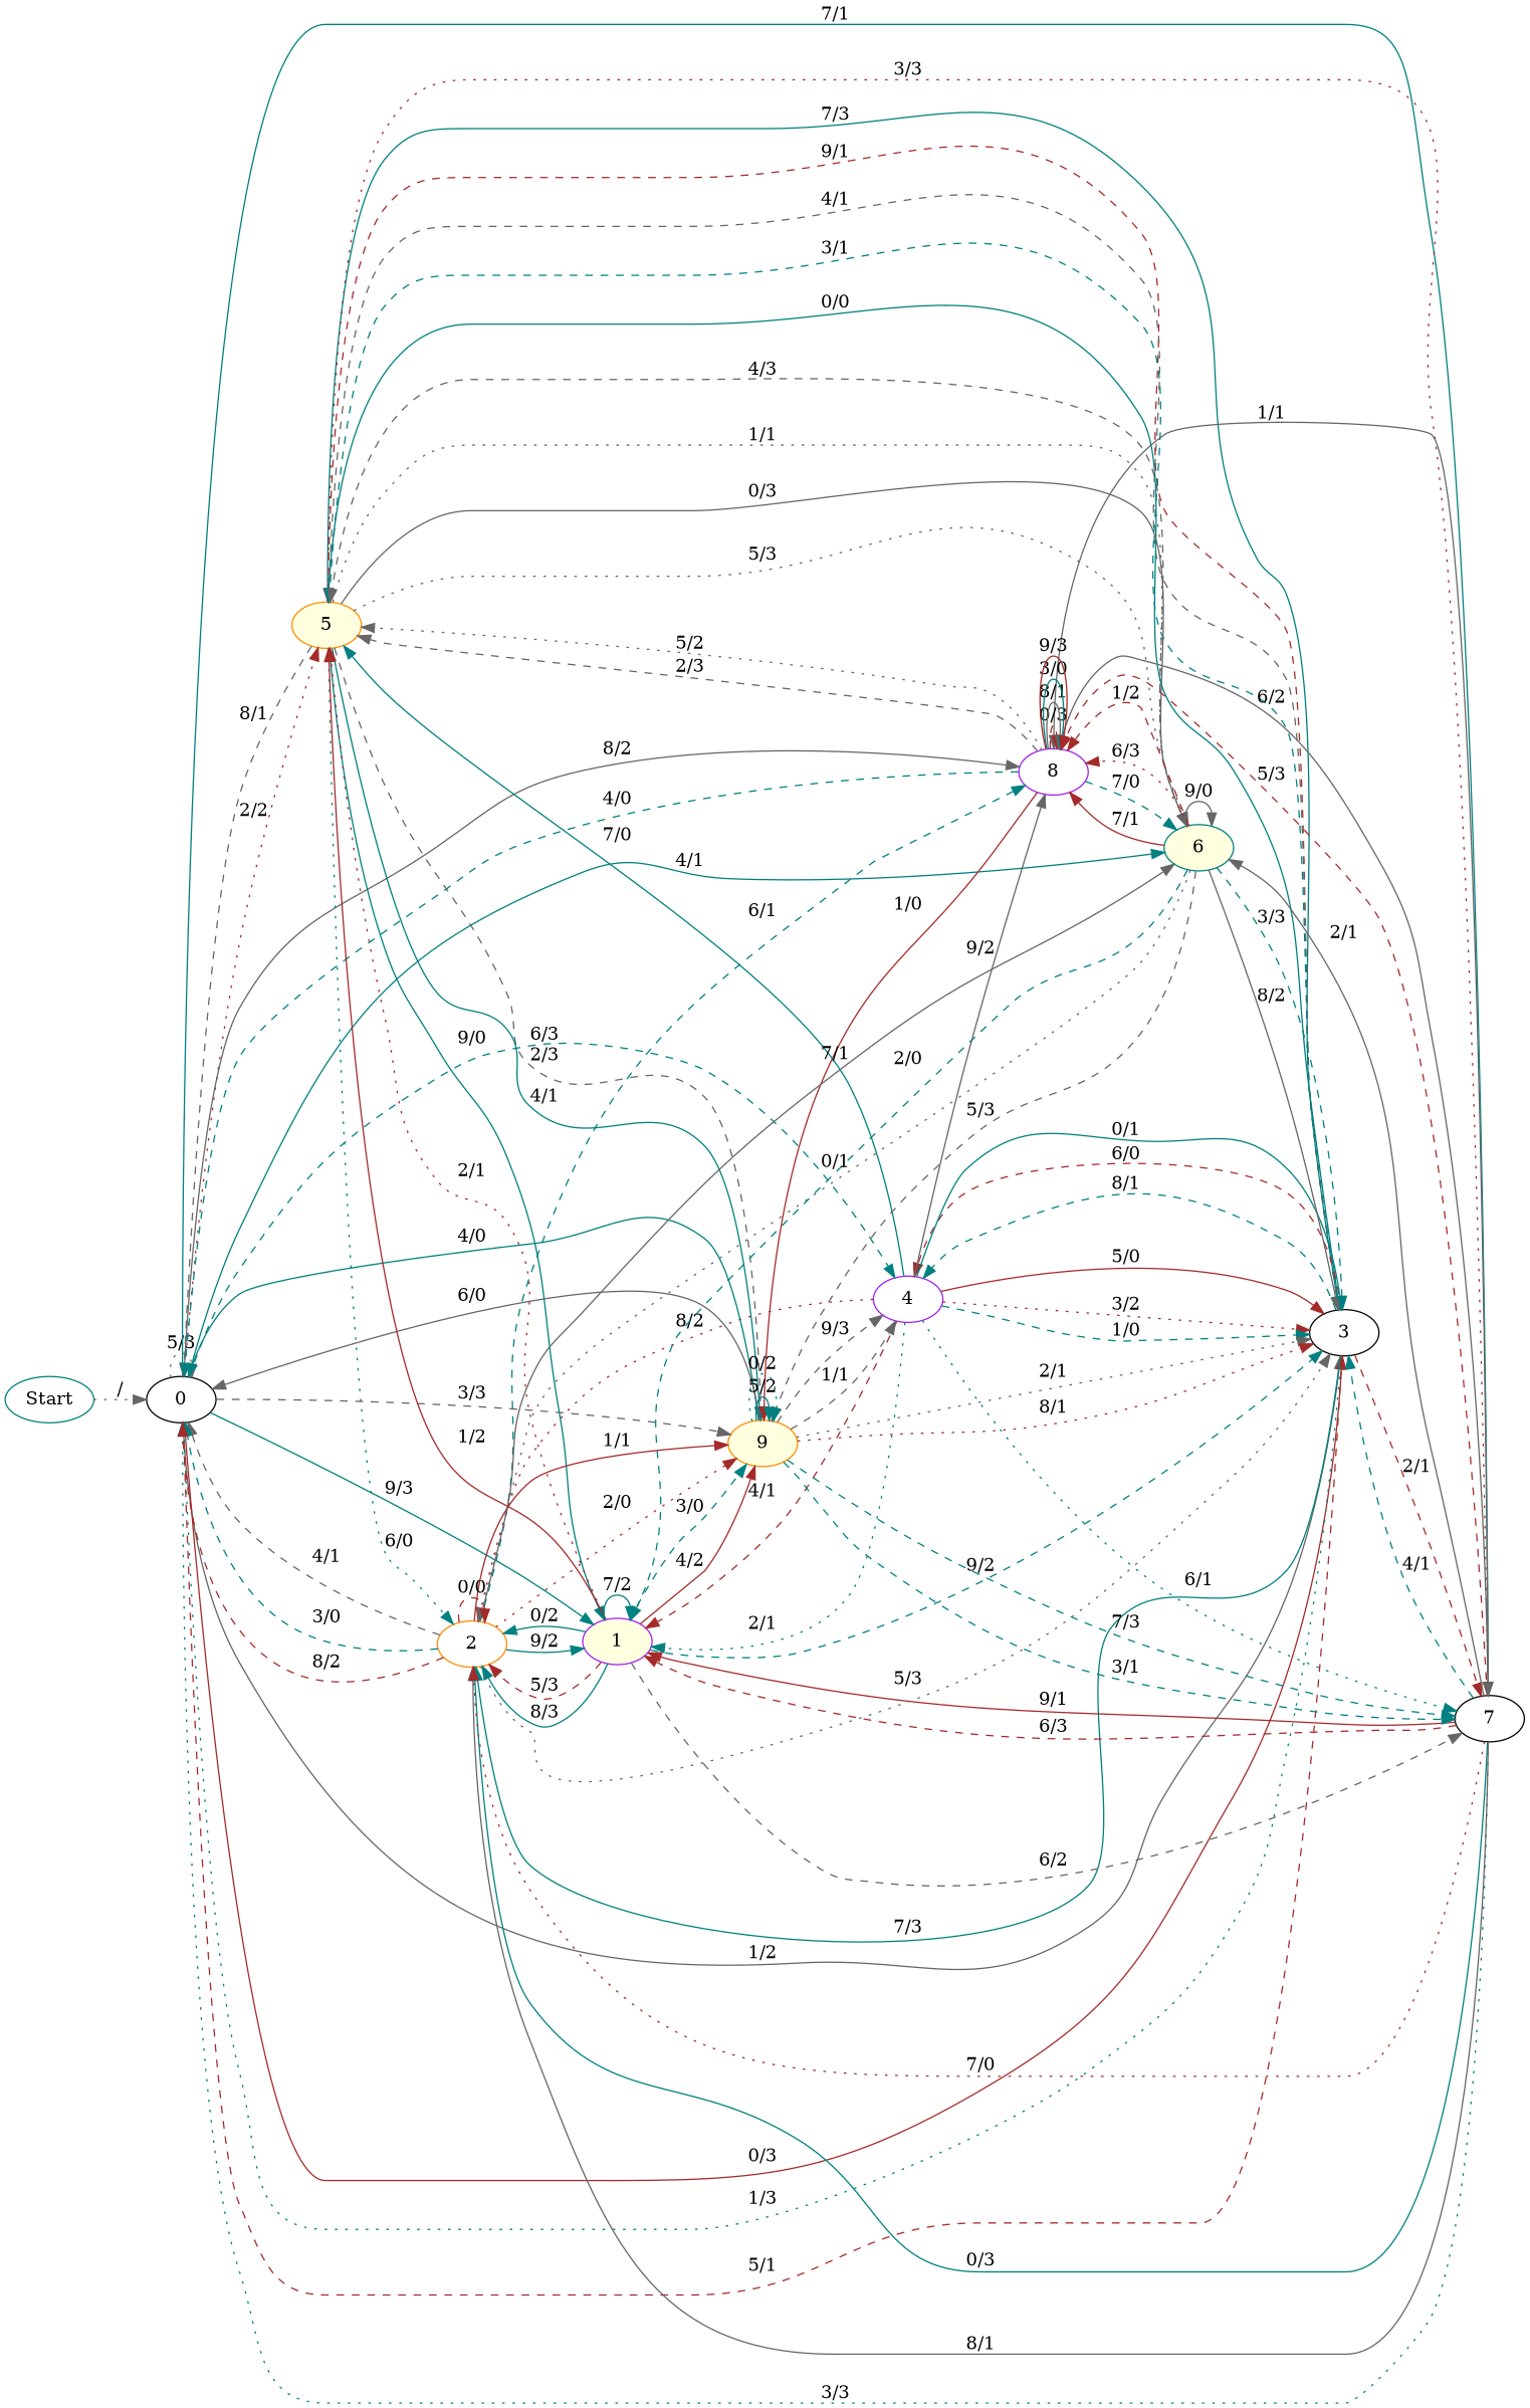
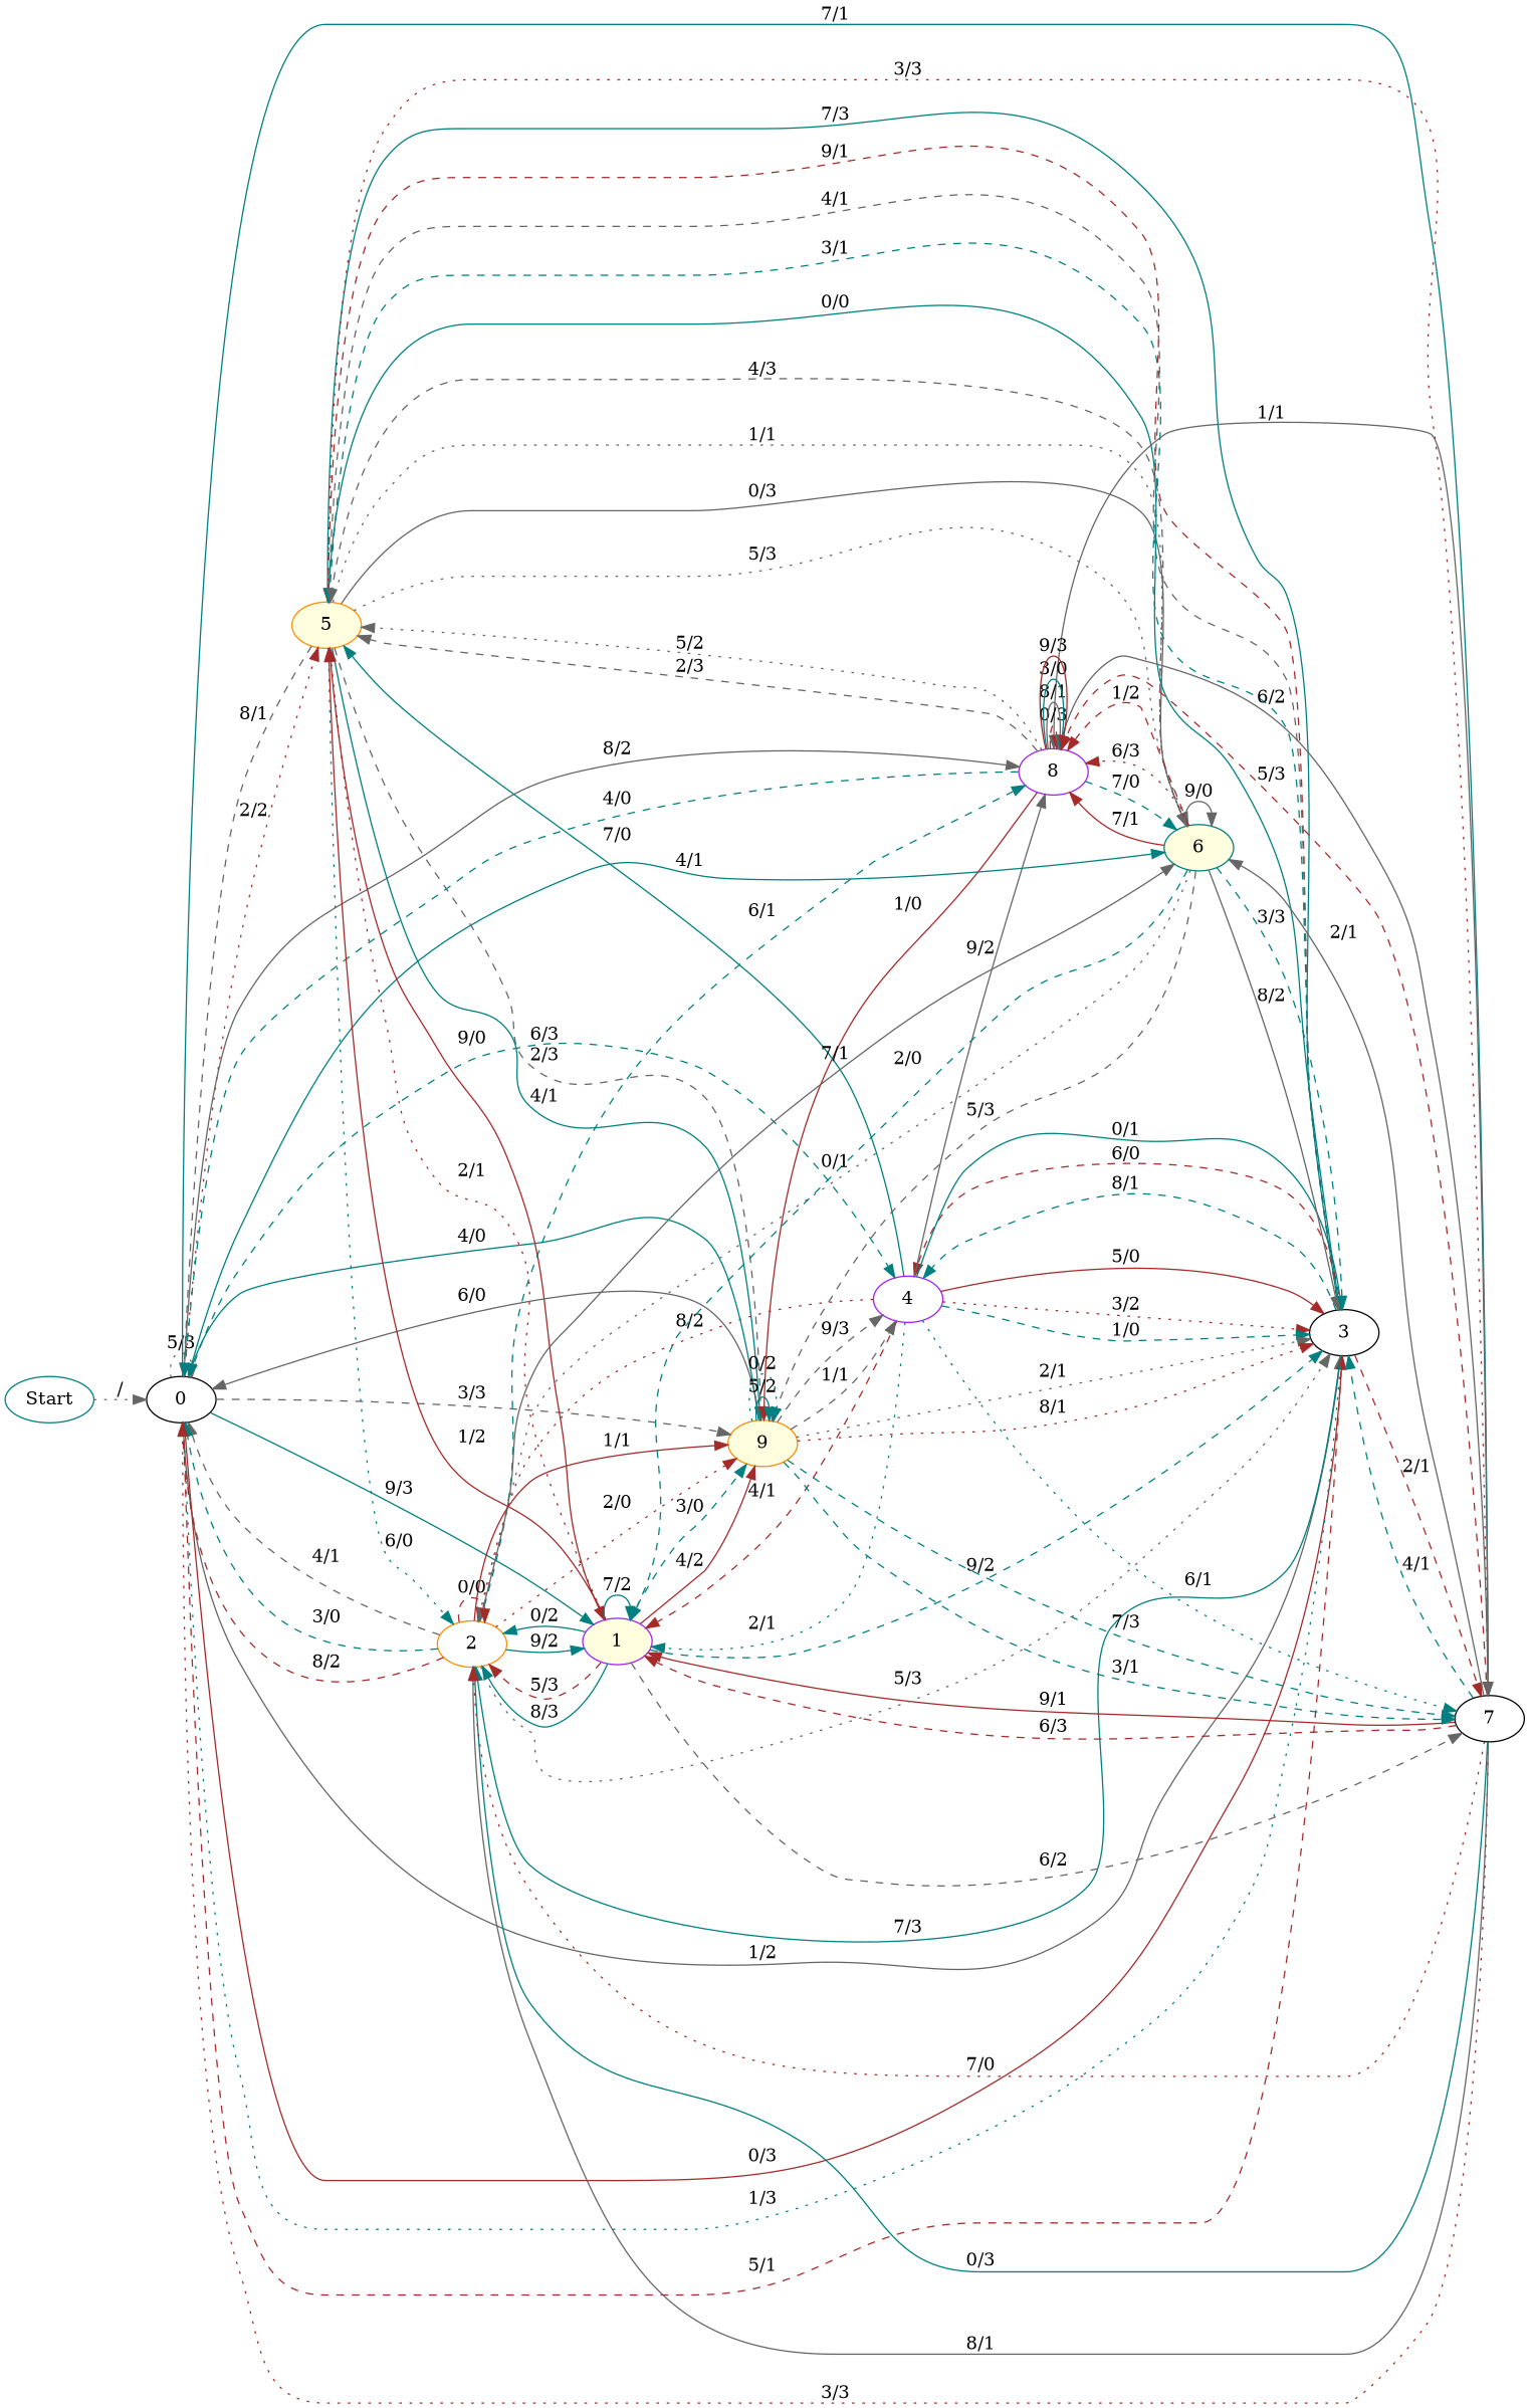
  digraph {
    rankdir=LR
    node [color=black fillcolor=white style=filled]
    edge [color=teal style=solid]
    Start [color=teal]
    0
    5 [color=darkorange fillcolor=lightyellow]
    3
    7
    8 [color=purple]
    4 [color=purple]
    6 [color=teal fillcolor=lightyellow]
    9 [color=darkorange fillcolor=lightyellow]
    1 [color=purple fillcolor=lightyellow]
    2 [color=darkorange]
    Start -> 0 [color=gray40 label="/" style=dotted]
    0 -> 0 [color=gray40 label="5/3" style=dotted]
    0 -> 5 [color=brown label="2/2" style=dotted]
    0 -> 3 [color=gray40 label="1/2"]
    0 -> 3 [color=brown label="0/3"]
    0 -> 7 [label="7/1"]
    0 -> 8 [color=gray40 label="8/2"]
    0 -> 4 [label="6/3" style=dashed]
    0 -> 6 [label="4/1"]
    0 -> 9 [color=gray40 label="3/3" style=dashed]
    0 -> 1 [label="9/3"]
    5 -> 0 [color=gray40 label="8/1" style=dashed]
    5 -> 3 [label="7/3"]
    5 -> 7 [color=brown label="3/3" style=dotted]
    5 -> 6 [color=gray40 label="1/1" style=dotted]
    5 -> 6 [color=gray40 label="0/3"]
    5 -> 6 [color=gray40 label="5/3" style=dotted]
    5 -> 9 [color=gray40 label="2/3" style=dashed]
    5 -> 9 [label="4/1"]
-   5 -> 1 [label="9/0"]
+   5 -> 1 [color=brown label="9/0"]
    5 -> 2 [label="6/0" style=dotted]
    3 -> 0 [label="1/3" style=dotted]
    3 -> 0 [color=brown label="5/1" style=dashed]
    3 -> 5 [color=brown label="9/1" style=dashed]
    3 -> 5 [color=gray40 label="4/1" style=dashed]
    3 -> 5 [label="3/1" style=dashed]
    3 -> 5 [label="0/0"]
    3 -> 7 [color=brown label="2/1" style=dashed]
    3 -> 4 [color=brown label="6/0" style=dashed]
    3 -> 4 [label="8/1" style=dashed]
    3 -> 2 [label="7/3"]
-   7 -> 0 [label="3/3" style=dotted]
+   7 -> 0 [color=brown label="3/3" style=dotted]
    7 -> 3 [label="4/1" style=dashed]
    7 -> 8 [color=brown label="5/3" style=dashed]
    7 -> 8 [color=gray40 label="1/1"]
    7 -> 6 [color=gray40 label="2/1"]
    7 -> 1 [color=brown label="9/1"]
    7 -> 1 [color=brown label="6/3" style=dashed]
    7 -> 2 [label="0/3"]
    7 -> 2 [color=gray40 label="8/1"]
    7 -> 2 [color=brown label="7/0" style=dotted]
    8 -> 0 [label="4/0" style=dashed]
    8 -> 5 [color=gray40 label="2/3" style=dashed]
    8 -> 5 [color=gray40 label="5/2" style=dotted]
    8 -> 7 [color=gray40 label="6/2"]
    8 -> 8 [color=brown label="0/3" style=dashed]
    8 -> 8 [color=gray40 label="8/1"]
    8 -> 8 [label="3/0"]
    8 -> 8 [color=brown label="9/3"]
    8 -> 6 [label="7/0" style=dashed]
    8 -> 9 [color=brown label="1/0"]
    4 -> 5 [label="7/0"]
    4 -> 3 [label="0/1"]
    4 -> 3 [color=brown label="5/0"]
    4 -> 3 [color=brown label="3/2" style=dotted]
    4 -> 3 [label="1/0" style=dashed]
    4 -> 7 [label="6/1" style=dotted]
    4 -> 8 [color=gray40 label="9/2"]
    4 -> 1 [label="2/1" style=dotted]
    4 -> 1 [color=brown label="4/1" style=dashed]
    4 -> 2 [color=brown label="8/2" style=dotted]
    6 -> 5 [color=gray40 label="4/3" style=dashed]
    6 -> 3 [color=gray40 label="8/2"]
    6 -> 3 [label="3/3" style=dashed]
    6 -> 8 [color=brown label="7/1"]
    6 -> 8 [color=brown label="1/2" style=dashed]
    6 -> 8 [color=brown label="6/3" style=dotted]
    6 -> 6 [color=gray40 label="9/0"]
    6 -> 9 [color=gray40 label="5/3" style=dashed]
    6 -> 1 [label="2/0" style=dashed]
    6 -> 2 [color=gray40 label="0/1" style=dotted]
    9 -> 0 [label="4/0"]
    9 -> 0 [color=gray40 label="6/0"]
    9 -> 3 [color=gray40 label="2/1" style=dotted]
    9 -> 3 [color=brown label="8/1" style=dotted]
    9 -> 7 [label="7/3" style=dashed]
    9 -> 7 [label="3/1" style=dashed]
    9 -> 4 [color=gray40 label="1/1" style=dashed]
    9 -> 4 [color=gray40 label="9/3" style=dashed]
    9 -> 9 [label="5/2"]
    9 -> 9 [label="0/2" style=dotted]
    1 -> 5 [color=brown label="2/1" style=dotted]
    1 -> 5 [color=brown label="1/2"]
    1 -> 3 [label="9/2" style=dashed]
    1 -> 7 [color=gray40 label="6/2" style=dashed]
    1 -> 9 [label="3/0" style=dashed]
    1 -> 9 [color=brown label="4/2"]
    1 -> 1 [label="7/2"]
    1 -> 2 [color=brown label="5/3" style=dashed]
    1 -> 2 [label="8/3"]
    1 -> 2 [label="0/2"]
    2 -> 0 [color=gray40 label="4/1" style=dashed]
    2 -> 0 [label="3/0" style=dashed]
    2 -> 0 [color=brown label="8/2" style=dashed]
    2 -> 3 [color=gray40 label="5/3" style=dotted]
    2 -> 8 [label="6/1" style=dashed]
    2 -> 6 [color=gray40 label="7/1"]
    2 -> 9 [color=brown label="1/1"]
    2 -> 9 [color=brown label="2/0" style=dotted]
    2 -> 1 [label="9/2"]
    2 -> 2 [color=brown label="0/0" style=dashed]
  }
